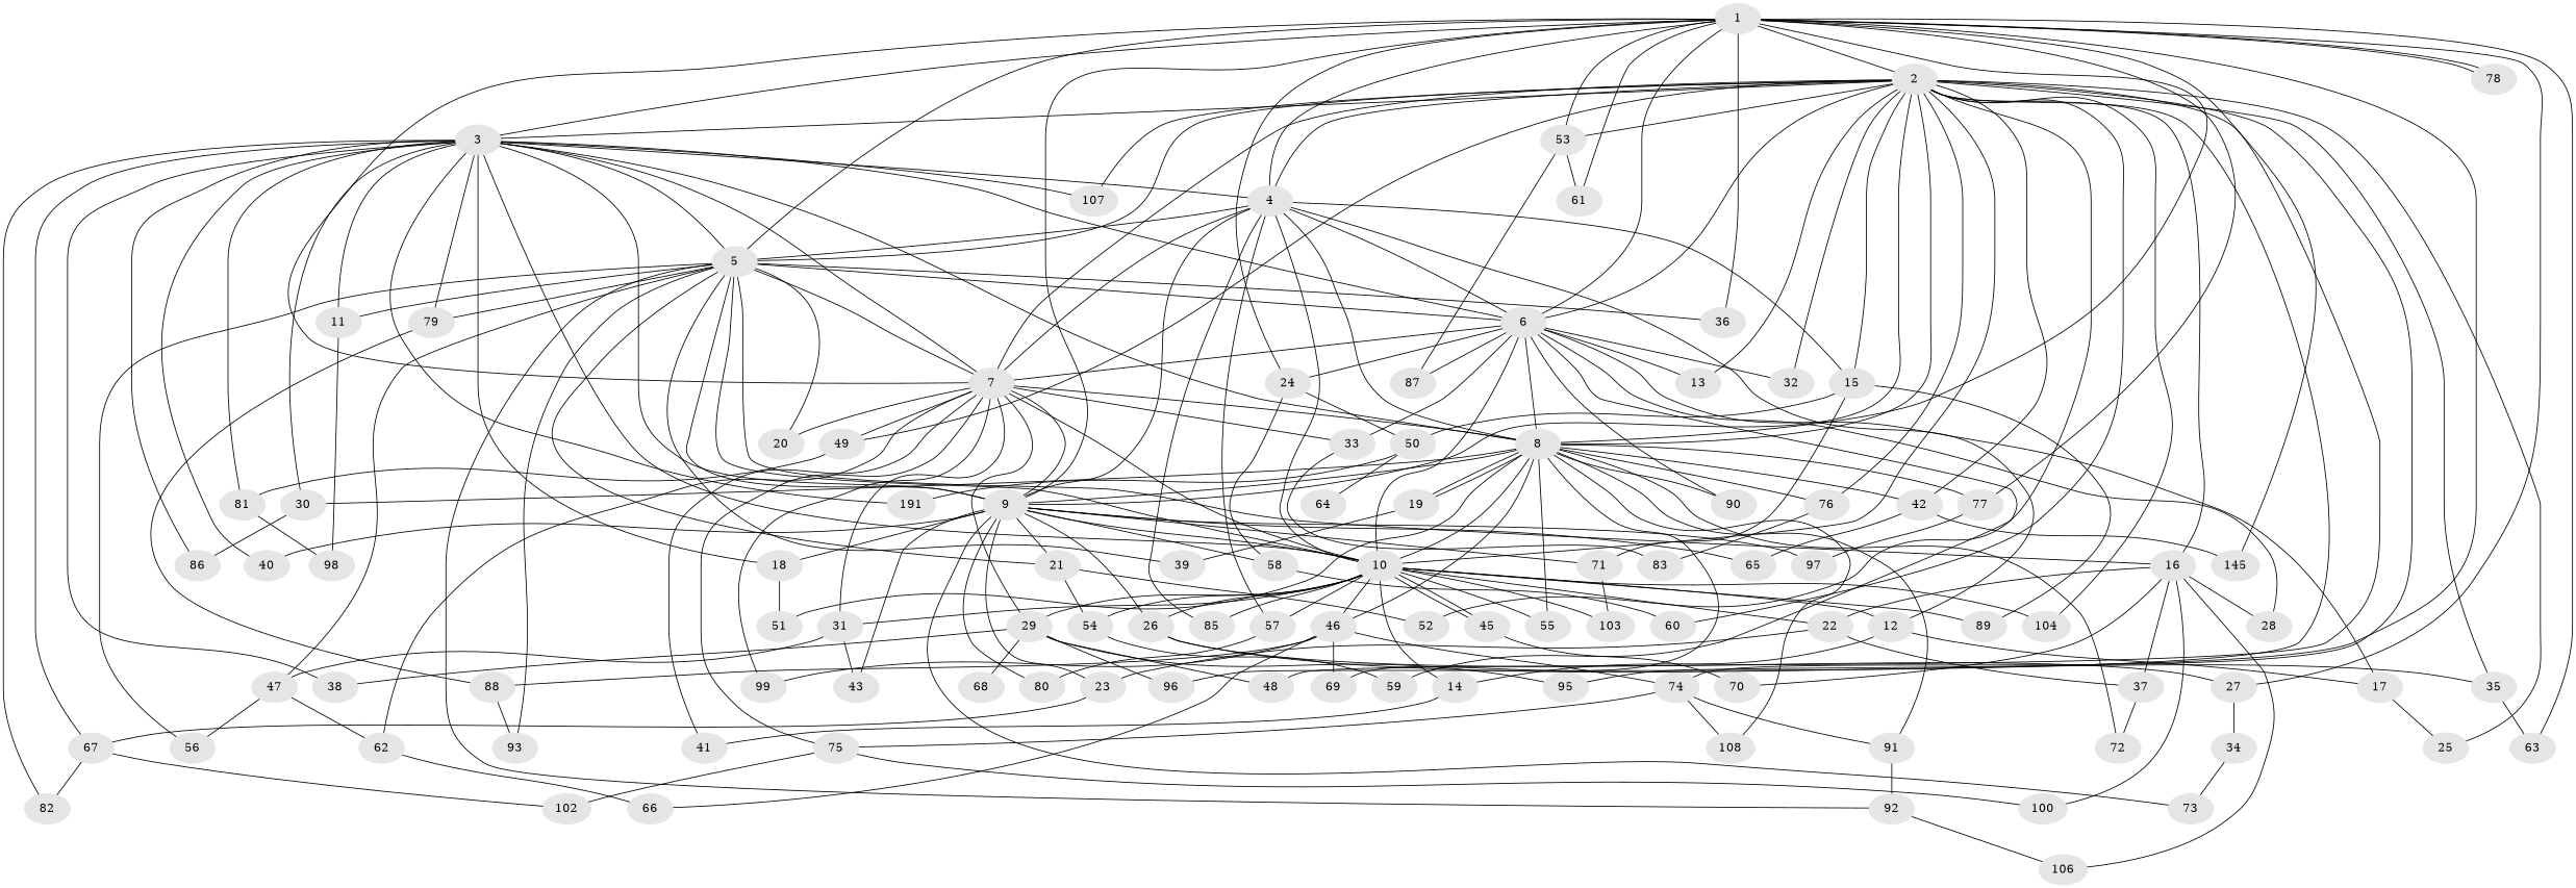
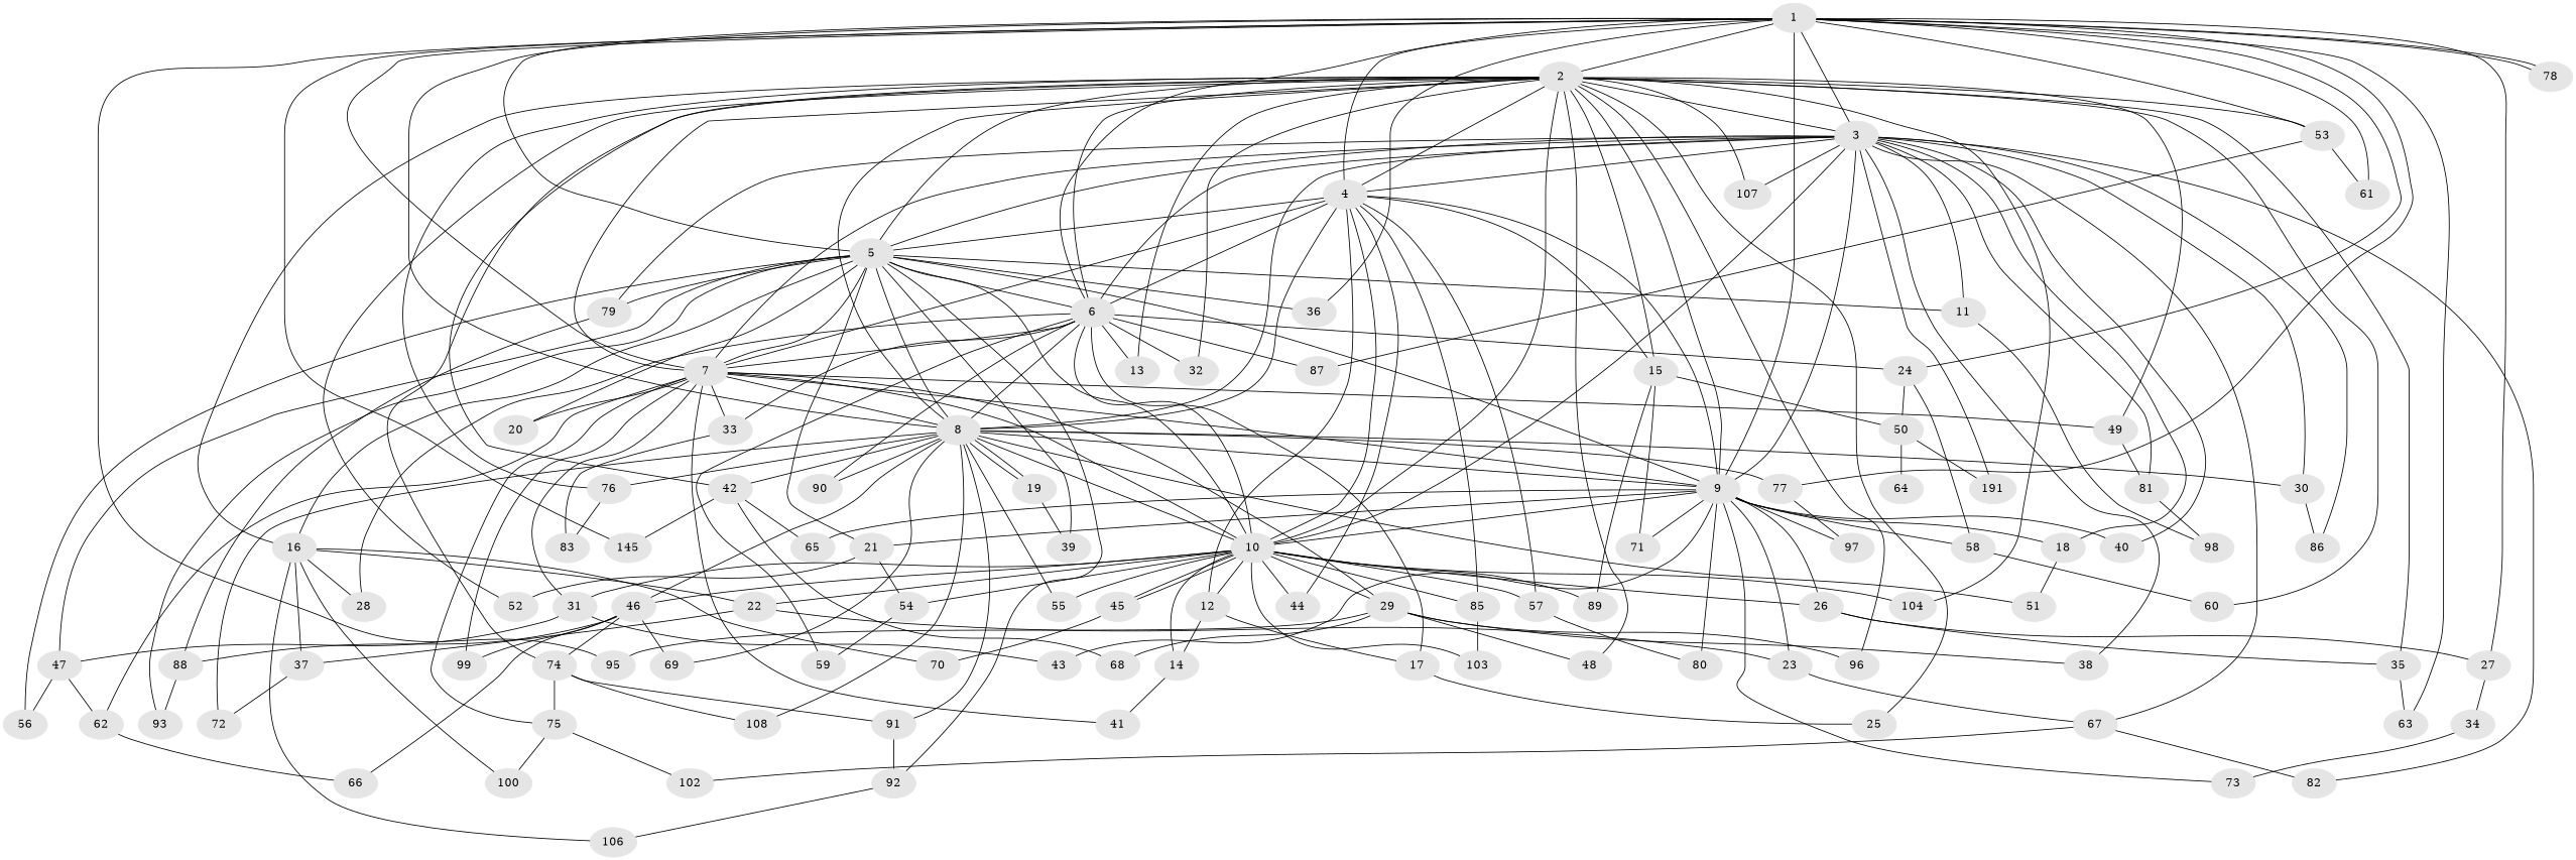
  graph {
    node [color=gray90 style=filled]
    1
    2
    3
    4
    5
    6
    7
    8
    9
    24
    27
    36
    53
    61
    63
    77
    78
    95
    n19 [label=145]
    10
    13
    15
    16
    25
    32
    35
    42
    48
    49
    52
    60
    74
    76
    96
    104
    107
    11
    18
    30
    38
    40
    67
    79
    81
    82
    86
    n47 [label=191]
    12
+   44
    57
    85
    20
    21
    39
    47
    56
    92
    93
    17
    28
    33
    59
    87
    90
    29
    31
    41
    62
    75
    99
    19
    46
    51
    55
    69
    72
    91
    108
    23
    26
    43
    58
    65
    71
    73
    80
    97
    14
    22
    45
    54
    89
    103
    50
    34
    37
    70
    100
    106
    68
    83
    98
    102
    88
    66
    64
    1 -- 2
    1 -- 3
    1 -- 4
    1 -- 5
    1 -- 6
    1 -- 7
    1 -- 8
    1 -- 9
    1 -- 24
    1 -- 27
    1 -- 36
    1 -- 53
    1 -- 61
    1 -- 63
    1 -- 77
    1 -- 78
    1 -- 78
    1 -- 95
    1 -- n19
    2 -- 3
    2 -- 4
    2 -- 5
    2 -- 6
    2 -- 7
    2 -- 8
    2 -- 9
    2 -- 53
    2 -- 10
    2 -- 13
    2 -- 15
    2 -- 16
    2 -- 25
    2 -- 32
    2 -- 35
    2 -- 42
    2 -- 48
    2 -- 49
    2 -- 52
    2 -- 60
    2 -- 74
    2 -- 76
    2 -- 96
    2 -- 104
    2 -- 107
    3 -- 4
    3 -- 5
    3 -- 6
    3 -- 7
    3 -- 8
    3 -- 9
    3 -- 10
    3 -- 107
    3 -- 11
    3 -- 18
    3 -- 30
    3 -- 38
    3 -- 40
    3 -- 67
    3 -- 79
    3 -- 81
    3 -- 82
    3 -- 86
    3 -- n47
    4 -- 5
    4 -- 6
    4 -- 7
    4 -- 8
    4 -- 9
    4 -- 10
    4 -- 15
    4 -- 12
+   4 -- 44
    4 -- 57
    4 -- 85
    5 -- 6
    5 -- 7
+   5 -- 8
    5 -- 9
    5 -- 36
    5 -- 10
    5 -- 16
    5 -- 11
    5 -- 79
    5 -- 20
    5 -- 21
    5 -- 39
    5 -- 47
    5 -- 56
    5 -- 92
    5 -- 93
    6 -- 7
    6 -- 8
    6 -- 24
    6 -- 10
    6 -- 13
    6 -- 32
    6 -- 17
    6 -- 28
    6 -- 33
    6 -- 59
    6 -- 87
    6 -- 90
    7 -- 8
    7 -- 9
    7 -- 10
    7 -- 49
    7 -- 20
    7 -- 33
    7 -- 29
    7 -- 31
    7 -- 41
    7 -- 62
    7 -- 75
    7 -- 99
    8 -- 9
    8 -- 77
    8 -- 10
    8 -- 42
    8 -- 76
    8 -- 30
    8 -- 90
    8 -- 19
    8 -- 19
    8 -- 46
    8 -- 51
    8 -- 55
    8 -- 69
    8 -- 72
    8 -- 91
    8 -- 108
    9 -- 10
    9 -- 18
    9 -- 40
    9 -- 21
    9 -- 23
    9 -- 26
    9 -- 43
    9 -- 58
    9 -- 65
    9 -- 71
    9 -- 73
    9 -- 80
    9 -- 97
    24 -- 58
    24 -- 50
    27 -- 34
    53 -- 61
    53 -- 87
    77 -- 97
    10 -- 104
    10 -- 12
+   10 -- 44
    10 -- 57
    10 -- 85
    10 -- 29
    10 -- 31
    10 -- 46
    10 -- 55
    10 -- 26
    10 -- 14
    10 -- 22
    10 -- 45
    10 -- 45
    10 -- 54
    10 -- 89
    10 -- 103
    15 -- 71
    15 -- 89
    15 -- 50
    16 -- 28
    16 -- 22
    16 -- 37
    16 -- 70
    16 -- 100
    16 -- 106
    35 -- 63
    42 -- n19
    42 -- 65
+   42 -- 68
    49 -- 81
    74 -- 75
    74 -- 91
    74 -- 108
    76 -- 83
    11 -- 98
    18 -- 51
    30 -- 86
    67 -- 82
    67 -- 102
    79 -- 88
    81 -- 98
    12 -- 17
    12 -- 14
    57 -- 80
    21 -- 52
    21 -- 54
    47 -- 56
    47 -- 62
    92 -- 106
    17 -- 25
    33 -- 83
    29 -- 95
    29 -- 48
    29 -- 96
    29 -- 38
    29 -- 68
    31 -- 47
    31 -- 43
    62 -- 66
    75 -- 100
    75 -- 102
    19 -- 39
    46 -- 74
    46 -- 99
    46 -- 69
    46 -- 88
    46 -- 66
    91 -- 92
    23 -- 67
    26 -- 27
    26 -- 35
    58 -- 60
-   71 -- 103
+   85 -- 103
    14 -- 41
    22 -- 23
    22 -- 37
    45 -- 70
    54 -- 59
    50 -- n47
    50 -- 64
    34 -- 73
    37 -- 72
    88 -- 93
  }
